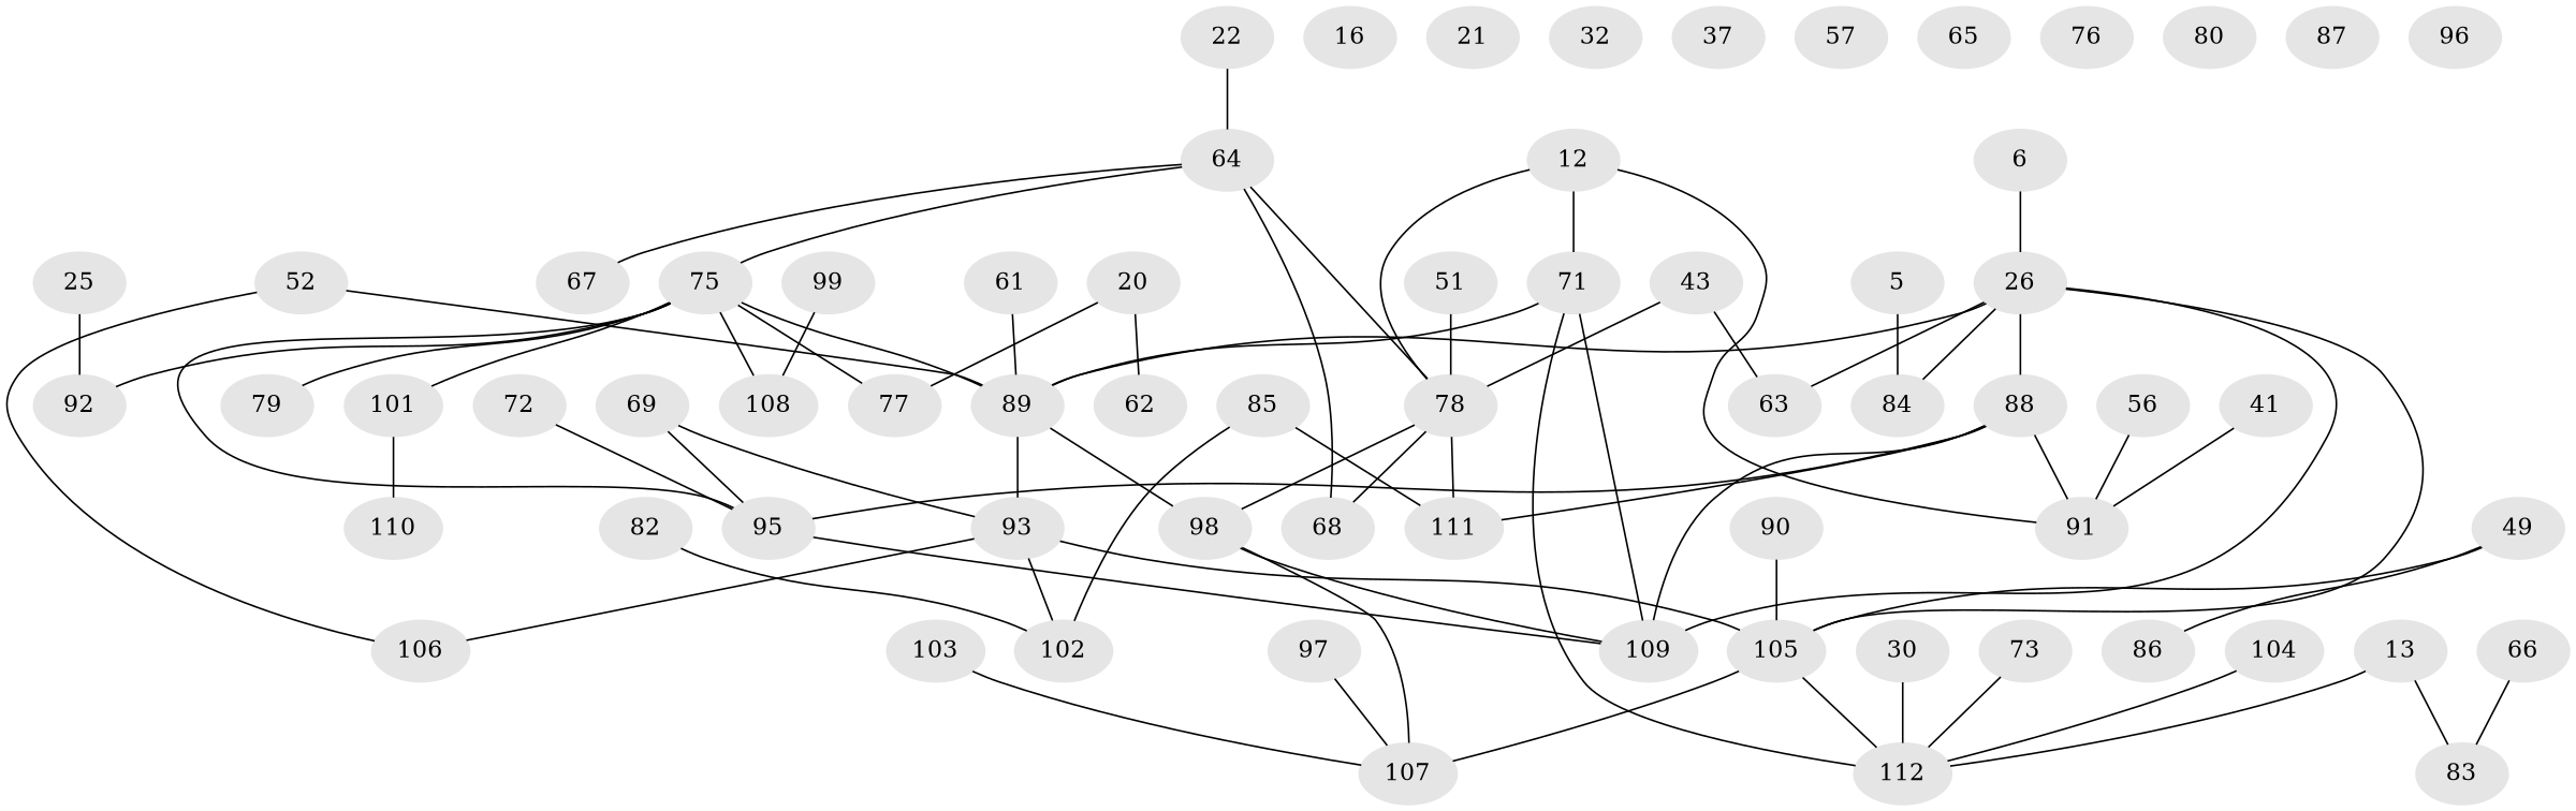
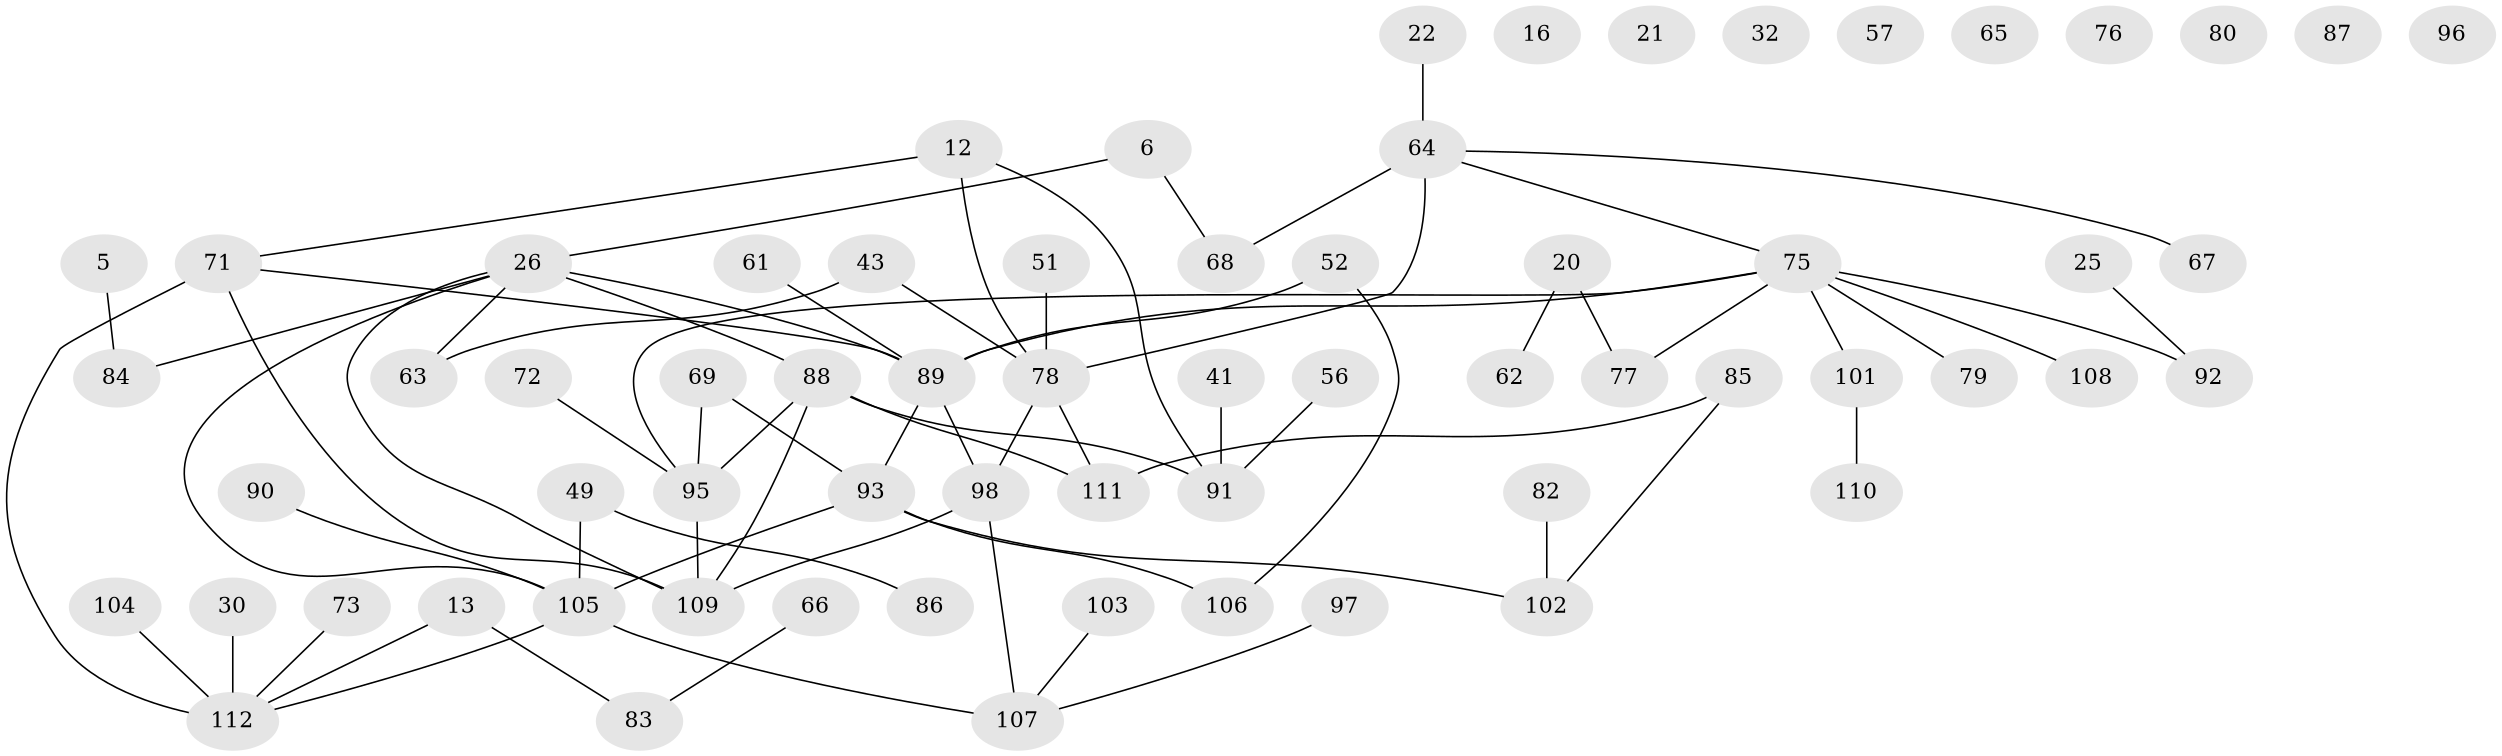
  graph {
    node [color=gray90 style=filled]
    5
    84
    6
    26
    68
    63 [super="+1"]
    88 [super="+39"]
    89 [super="+74"]
    105 [super="+54+100"]
    109 [super="+47+70"]
    71 [super="+31+28+60"]
    112 [super="+9"]
    12
    78 [super="+8"]
    91
    98 [super="+23"]
    111 [super="+94"]
    93 [super="+53+81"]
    106 [super="+14"]
    102
    13
    83
    16
    20
    62
    77
    21
    64 [super="+36+48"]
    67
    75 [super="+35+44+34+45"]
    22
    25
    92
    95
    107 [super="+29"]
    30 [super="+19"]
    32
-   37
    41
    43 [super="+40"]
    49
    86
    51
    52
    56
    57
    61
    79
    101
    108
    65
    66
    69
    72
    73
    110
    76
    80
    82
    85
    87
    90
    96
    97
-   99
    103
    104
    5 -- 84
    6 -- 26
-   78 -- 68
+   6 -- 68
    26 -- 84
    26 -- 63
    26 -- 88 [weight=2]
    26 -- 89
    26 -- 105
    26 -- 109
    88 -- 109
    88 -- 91
    88 -- 111
    88 -- 95
    89 -- 98 [weight=2]
    89 -- 93 [weight=2]
    105 -- 112
    105 -- 107 [weight=2]
    71 -- 89
    71 -- 109
    71 -- 112 [weight=2]
    12 -- 71
    12 -- 78
    12 -- 91
    78 -- 98 [weight=2]
    78 -- 111
    98 -- 109
    98 -- 107
    93 -- 105 [weight=2]
    93 -- 106
    93 -- 102
    13 -- 112
    13 -- 83
    20 -- 62
    20 -- 77
    64 -- 68
    64 -- 78 [weight=2]
    64 -- 67
    64 -- 75
    75 -- 89
    75 -- 77
    75 -- 92
    75 -- 95
    75 -- 79
    75 -- 101
    75 -- 108
    22 -- 64
    25 -- 92
    95 -- 109
    30 -- 112 [weight=2]
    41 -- 91
    43 -- 63
    43 -- 78
    49 -- 105
    49 -- 86
    51 -- 78
    52 -- 89
    52 -- 106
    56 -- 91
    61 -- 89
    101 -- 110
    66 -- 83
    69 -- 93
    69 -- 95
    72 -- 95
    73 -- 112
    82 -- 102
    85 -- 111
    85 -- 102
    90 -- 105
    97 -- 107
-   99 -- 108
    103 -- 107
    104 -- 112
  }
